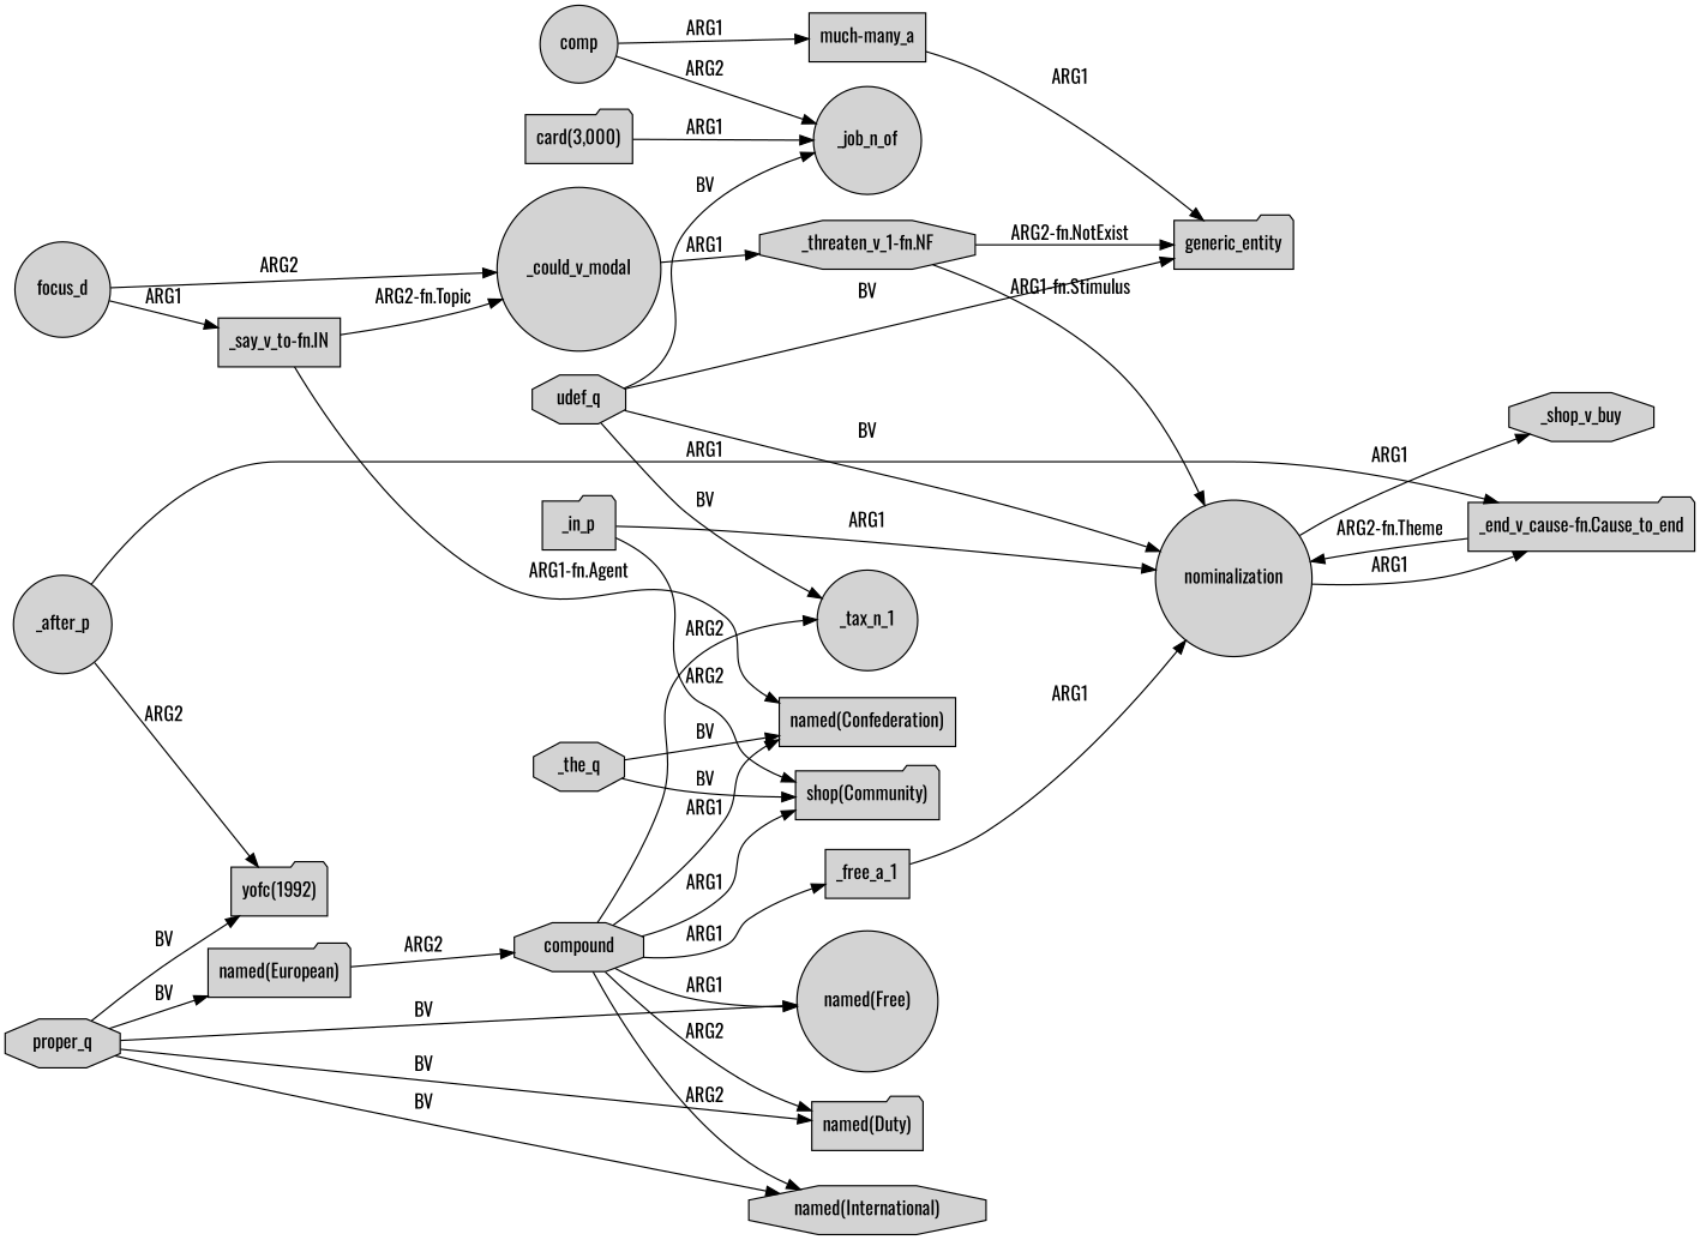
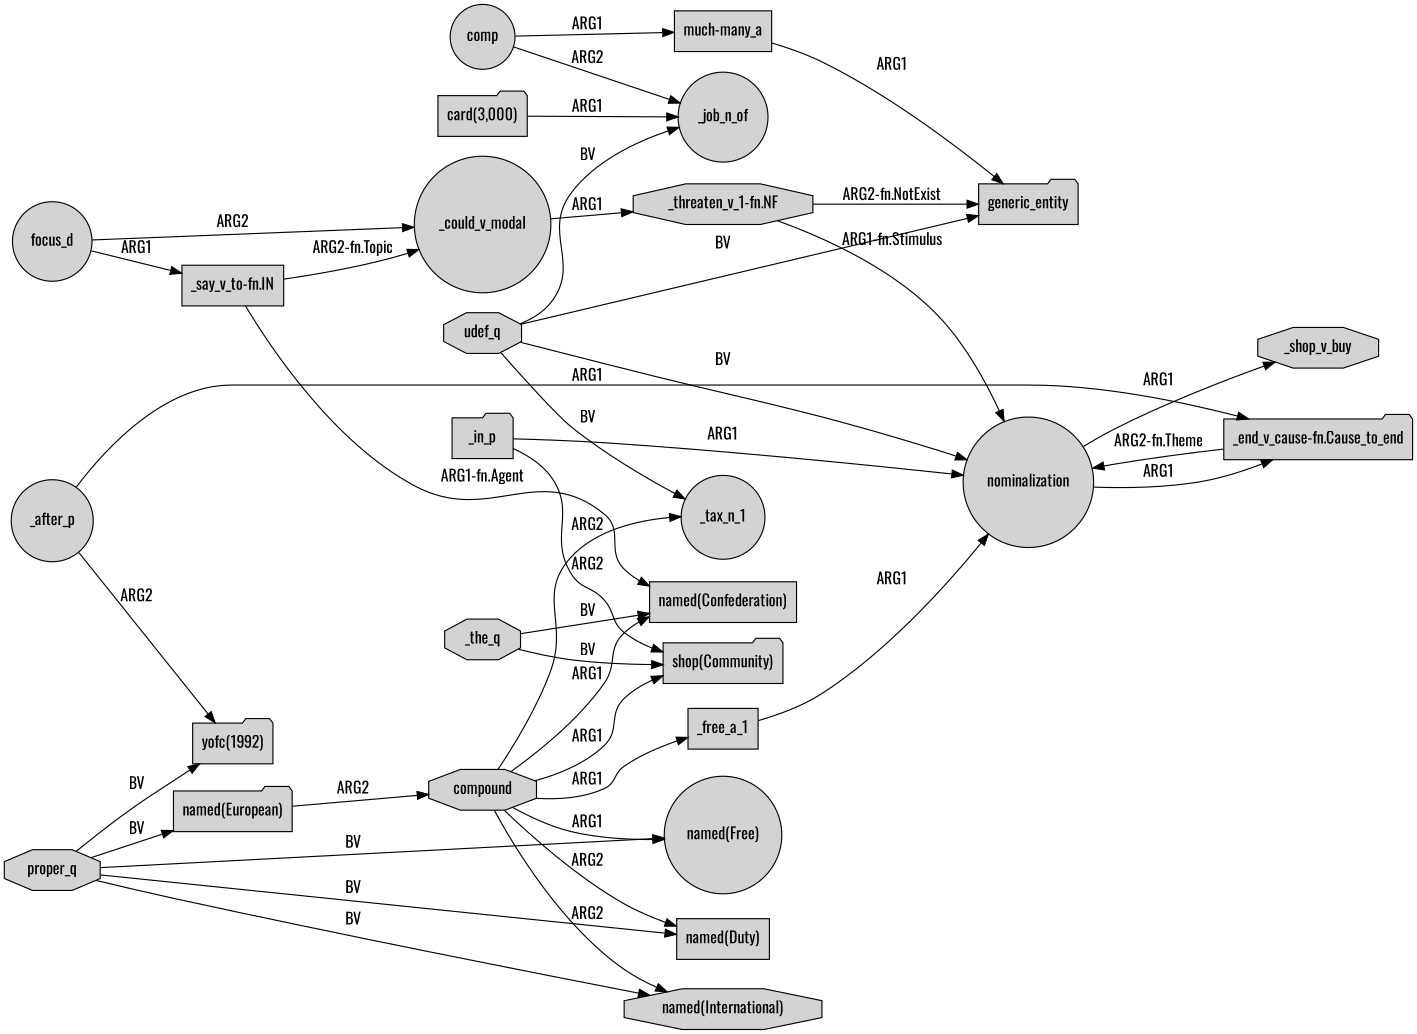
  digraph {
    fontname=Oswald
    rankdir=LR
    node [fontname=Oswald shape=circle style=filled]
    edge [fontname=Oswald]
    focus_d
    _could_v_modal
    "_say_v_to-fn.IN" [shape=box]
    "_threaten_v_1-fn.NF" [shape=octagon]
    "named(Confederation)" [shape=box]
    generic_entity [shape=folder]
    nominalization
    "_end_v_cause-fn.Cause_to_end" [shape=folder]
    _shop_v_buy [shape=octagon]
    _in_p [shape=folder]
    n11 [label="shop(Community)" shape=folder]
    udef_q [shape=octagon]
    _job_n_of
    _tax_n_1
    _the_q [shape=octagon]
    compound [shape=octagon]
    _free_a_1 [shape=box]
    "named(Free)"
-   "named(Duty)" [shape=folder]
+   "named(Duty)" [shape=box]
    "named(International)" [shape=octagon]
    "named(European)" [shape=folder]
    "much-many_a" [shape=box]
    proper_q [shape=octagon]
    "yofc(1992)" [shape=folder]
    comp
    "card(3,000)" [shape=folder]
    _after_p
    focus_d -> _could_v_modal [label=ARG2]
    focus_d -> "_say_v_to-fn.IN" [label=ARG1]
    _could_v_modal -> "_threaten_v_1-fn.NF" [label=ARG1]
    "_say_v_to-fn.IN" -> _could_v_modal [label="ARG2-fn.Topic"]
    "_say_v_to-fn.IN" -> "named(Confederation)" [label="ARG1-fn.Agent"]
    "_threaten_v_1-fn.NF" -> generic_entity [label="ARG2-fn.NotExist"]
    "_threaten_v_1-fn.NF" -> nominalization [label="ARG1-fn.Stimulus"]
    nominalization -> "_end_v_cause-fn.Cause_to_end" [label=ARG1]
    nominalization -> _shop_v_buy [label=ARG1]
    "_end_v_cause-fn.Cause_to_end" -> nominalization [label="ARG2-fn.Theme"]
    _in_p -> nominalization [label=ARG1]
    _in_p -> n11 [label=ARG2]
    udef_q -> generic_entity [label=BV]
    udef_q -> nominalization [label=BV]
    udef_q -> _job_n_of [label=BV]
    udef_q -> _tax_n_1 [label=BV]
    _the_q -> "named(Confederation)" [label=BV]
    _the_q -> n11 [label=BV]
    compound -> "named(Confederation)" [label=ARG1]
    compound -> n11 [label=ARG1]
    compound -> _tax_n_1 [label=ARG2]
    compound -> _free_a_1 [label=ARG1]
    compound -> "named(Free)" [label=ARG1]
    compound -> "named(Duty)" [label=ARG2]
    compound -> "named(International)" [label=ARG2]
    _free_a_1 -> nominalization [label=ARG1]
    "named(European)" -> compound [label=ARG2]
    "much-many_a" -> generic_entity [label=ARG1]
    proper_q -> "named(Free)" [label=BV]
    proper_q -> "named(Duty)" [label=BV]
    proper_q -> "named(International)" [label=BV]
    proper_q -> "named(European)" [label=BV]
    proper_q -> "yofc(1992)" [label=BV]
    comp -> _job_n_of [label=ARG2]
    comp -> "much-many_a" [label=ARG1]
    "card(3,000)" -> _job_n_of [label=ARG1]
    _after_p -> "_end_v_cause-fn.Cause_to_end" [label=ARG1]
    _after_p -> "yofc(1992)" [label=ARG2]
  }
